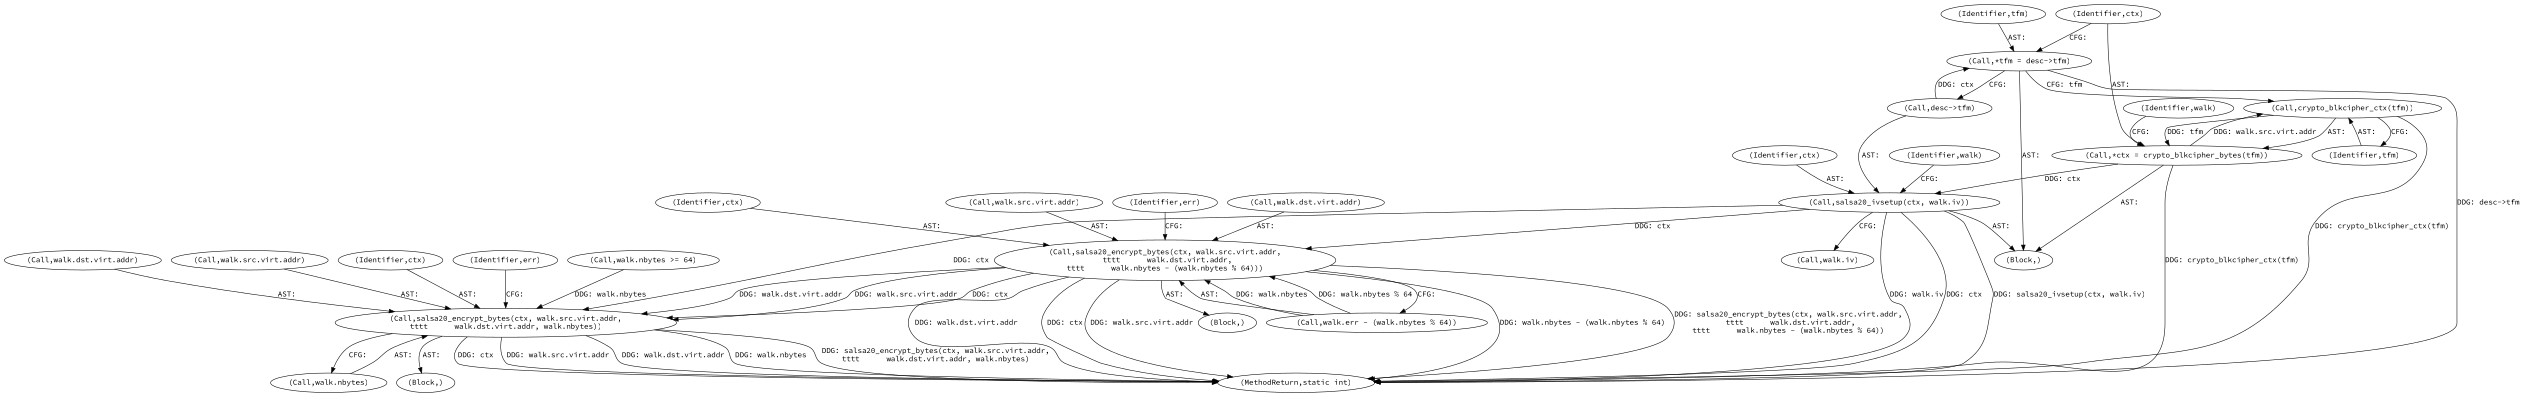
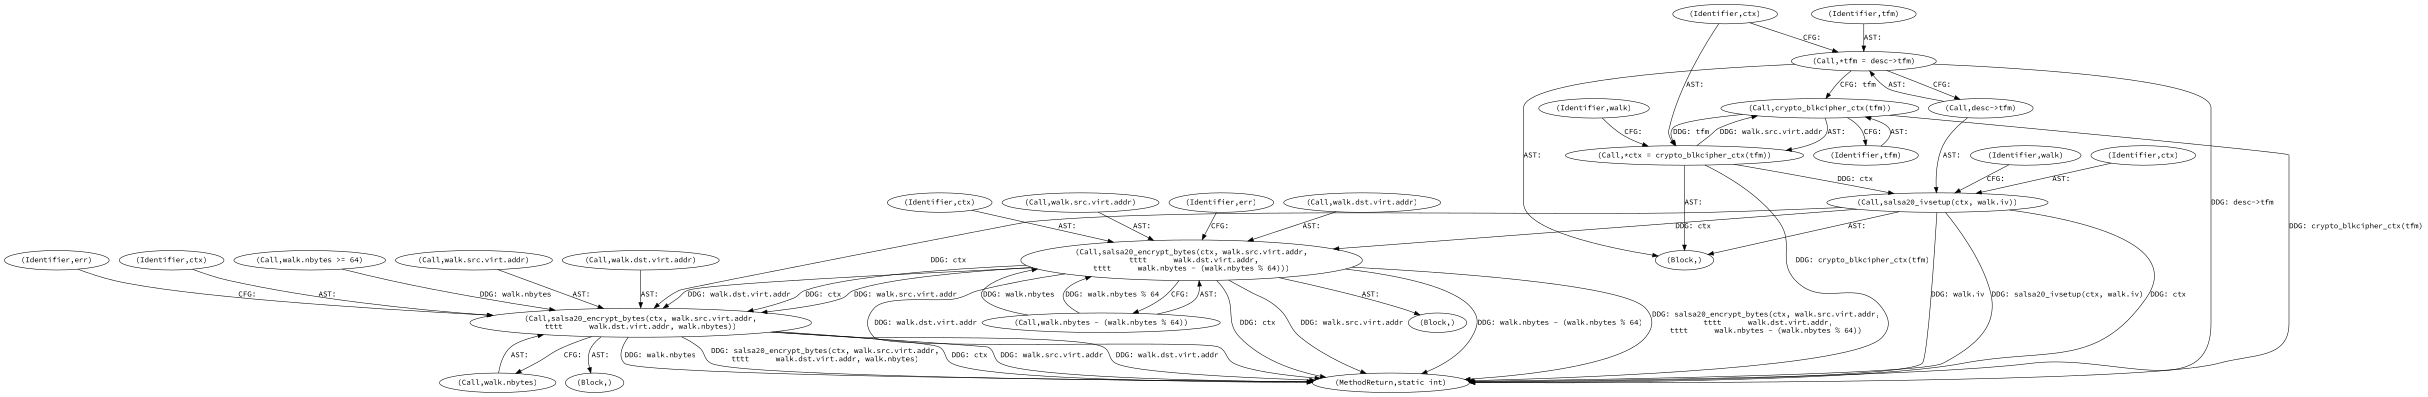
  digraph {
    fontname="Source Code Pro"
    node [fontname="Source Code Pro"]
    edge [fontname="Source Code Pro"]
    n1 [label="(Call,crypto_blkcipher_ctx(tfm))"]
-   n2 [label="(Call,*ctx = crypto_blkcipher_bytes(tfm))"]
+   n2 [label="(Call,*ctx = crypto_blkcipher_ctx(tfm))"]
    n3 [label="(MethodReturn,static int)"]
    n4 [label="(Identifier,tfm)"]
    n5 [label="(Block,)"]
    n6 [label="(Call,salsa20_ivsetup(ctx, walk.iv))"]
    n7 [label="(Call,*tfm = desc->tfm)"]
    n8 [label="(Call,desc->tfm)"]
    n9 [label="(Call,salsa20_encrypt_bytes(ctx, walk.src.virt.addr,\n \t\t\t\t      walk.dst.virt.addr,\n\t\t\t\t      walk.nbytes - (walk.nbytes % 64)))"]
    n10 [label="(Call,salsa20_encrypt_bytes(ctx, walk.src.virt.addr,\n\t\t\t\t      walk.dst.virt.addr, walk.nbytes))"]
-   n11 [label="(Call,walk.iv)"]
-   n12 [label="(Call,walk.err - (walk.nbytes % 64))"]
+   n12 [label="(Call,walk.nbytes - (walk.nbytes % 64))"]
    n13 [label="(Block,)"]
    n14 [label="(Call,walk.nbytes)"]
    n15 [label="(Block,)"]
    n16 [label="(Call,walk.nbytes >= 64)"]
    n17 [label="(Call,walk.src.virt.addr)"]
    n18 [label="(Call,walk.src.virt.addr)"]
    n19 [label="(Identifier,ctx)"]
    n20 [label="(Call,walk.dst.virt.addr)"]
    n21 [label="(Identifier,tfm)"]
    n22 [label="(Identifier,err)"]
    n23 [label="(Identifier,walk)"]
    n24 [label="(Identifier,err)"]
    n25 [label="(Identifier,walk)"]
    n26 [label="(Identifier,ctx)"]
    n27 [label="(Identifier,ctx)"]
    n28 [label="(Call,walk.dst.virt.addr)"]
    n29 [label="(Identifier,ctx)"]
    n1 -> n2 [label="AST: "]
    n1 -> n2 [label="DDG: tfm"]
    n1 -> n3 [label="DDG: crypto_blkcipher_ctx(tfm)"]
    n1 -> n4 [label="CFG: "]
    n2 -> n1 [label="DDG: walk.src.virt.addr"]
    n2 -> n3 [label="DDG: crypto_blkcipher_ctx(tfm)"]
    n2 -> n5 [label="AST: "]
    n2 -> n6 [label="DDG: ctx"]
    n4 -> n1 [label="AST: "]
    n6 -> n3 [label="DDG: salsa20_ivsetup(ctx, walk.iv)"]
    n6 -> n3 [label="DDG: walk.iv"]
    n6 -> n3 [label="DDG: ctx"]
    n6 -> n5 [label="AST: "]
    n6 -> n9 [label="DDG: ctx"]
    n6 -> n10 [label="DDG: ctx"]
-   n6 -> n11 [label="CFG: "]
    n7 -> n1 [label="CFG: tfm"]
    n7 -> n3 [label="DDG: desc->tfm"]
    n7 -> n5 [label="AST: "]
    n7 -> n8 [label="CFG: "]
    n8 -> n6 [label="AST: "]
-   n8 -> n7 [label="DDG: ctx"]
+   n8 -> n7 [label="AST: "]
    n9 -> n3 [label="DDG: walk.src.virt.addr"]
    n9 -> n3 [label="DDG: walk.nbytes - (walk.nbytes % 64)"]
    n9 -> n3 [label="DDG: salsa20_encrypt_bytes(ctx, walk.src.virt.addr,\n \t\t\t\t      walk.dst.virt.addr,\n\t\t\t\t      walk.nbytes - (walk.nbytes % 64))"]
    n9 -> n3 [label="DDG: walk.dst.virt.addr"]
    n9 -> n3 [label="DDG: ctx"]
    n9 -> n10 [label="DDG: ctx"]
    n9 -> n10 [label="DDG: walk.src.virt.addr"]
    n9 -> n10 [label="DDG: walk.dst.virt.addr"]
    n9 -> n12 [label="CFG: "]
    n9 -> n13 [label="AST: "]
    n10 -> n3 [label="DDG: salsa20_encrypt_bytes(ctx, walk.src.virt.addr,\n\t\t\t\t      walk.dst.virt.addr, walk.nbytes)"]
    n10 -> n3 [label="DDG: ctx"]
    n10 -> n3 [label="DDG: walk.src.virt.addr"]
    n10 -> n3 [label="DDG: walk.dst.virt.addr"]
    n10 -> n3 [label="DDG: walk.nbytes"]
    n10 -> n14 [label="CFG: "]
    n10 -> n15 [label="AST: "]
    n12 -> n9 [label="AST: "]
    n12 -> n9 [label="DDG: walk.nbytes"]
    n12 -> n9 [label="DDG: walk.nbytes % 64"]
    n14 -> n10 [label="AST: "]
    n16 -> n10 [label="DDG: walk.nbytes"]
    n17 -> n9 [label="AST: "]
    n18 -> n10 [label="AST: "]
    n19 -> n2 [label="AST: "]
    n19 -> n7 [label="CFG: "]
    n20 -> n10 [label="AST: "]
    n21 -> n7 [label="AST: "]
    n22 -> n9 [label="CFG: "]
    n23 -> n6 [label="CFG: "]
    n24 -> n10 [label="CFG: "]
    n25 -> n2 [label="CFG: "]
    n26 -> n6 [label="AST: "]
    n27 -> n10 [label="AST: "]
    n28 -> n9 [label="AST: "]
    n29 -> n9 [label="AST: "]
  }
